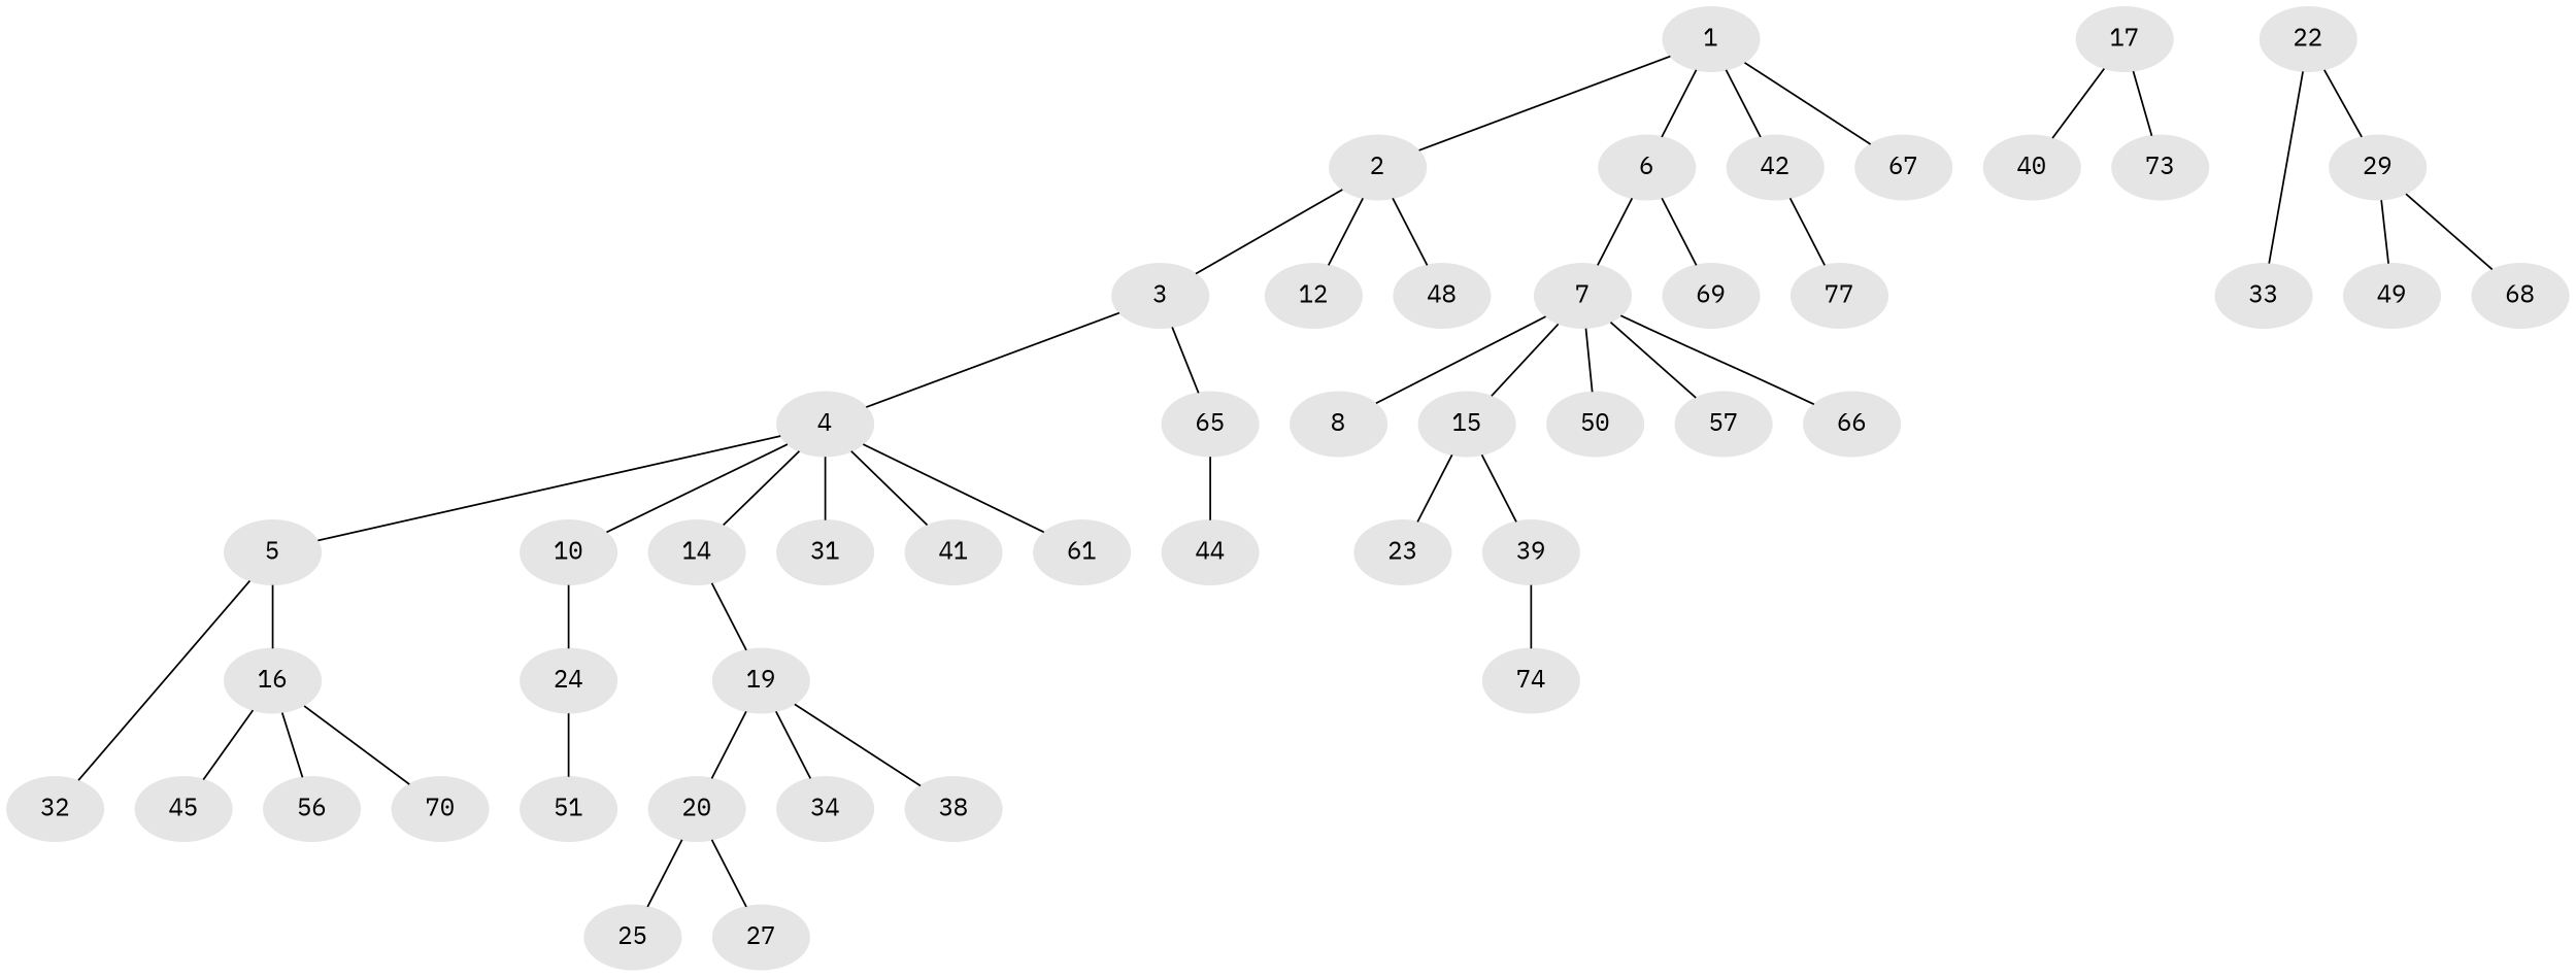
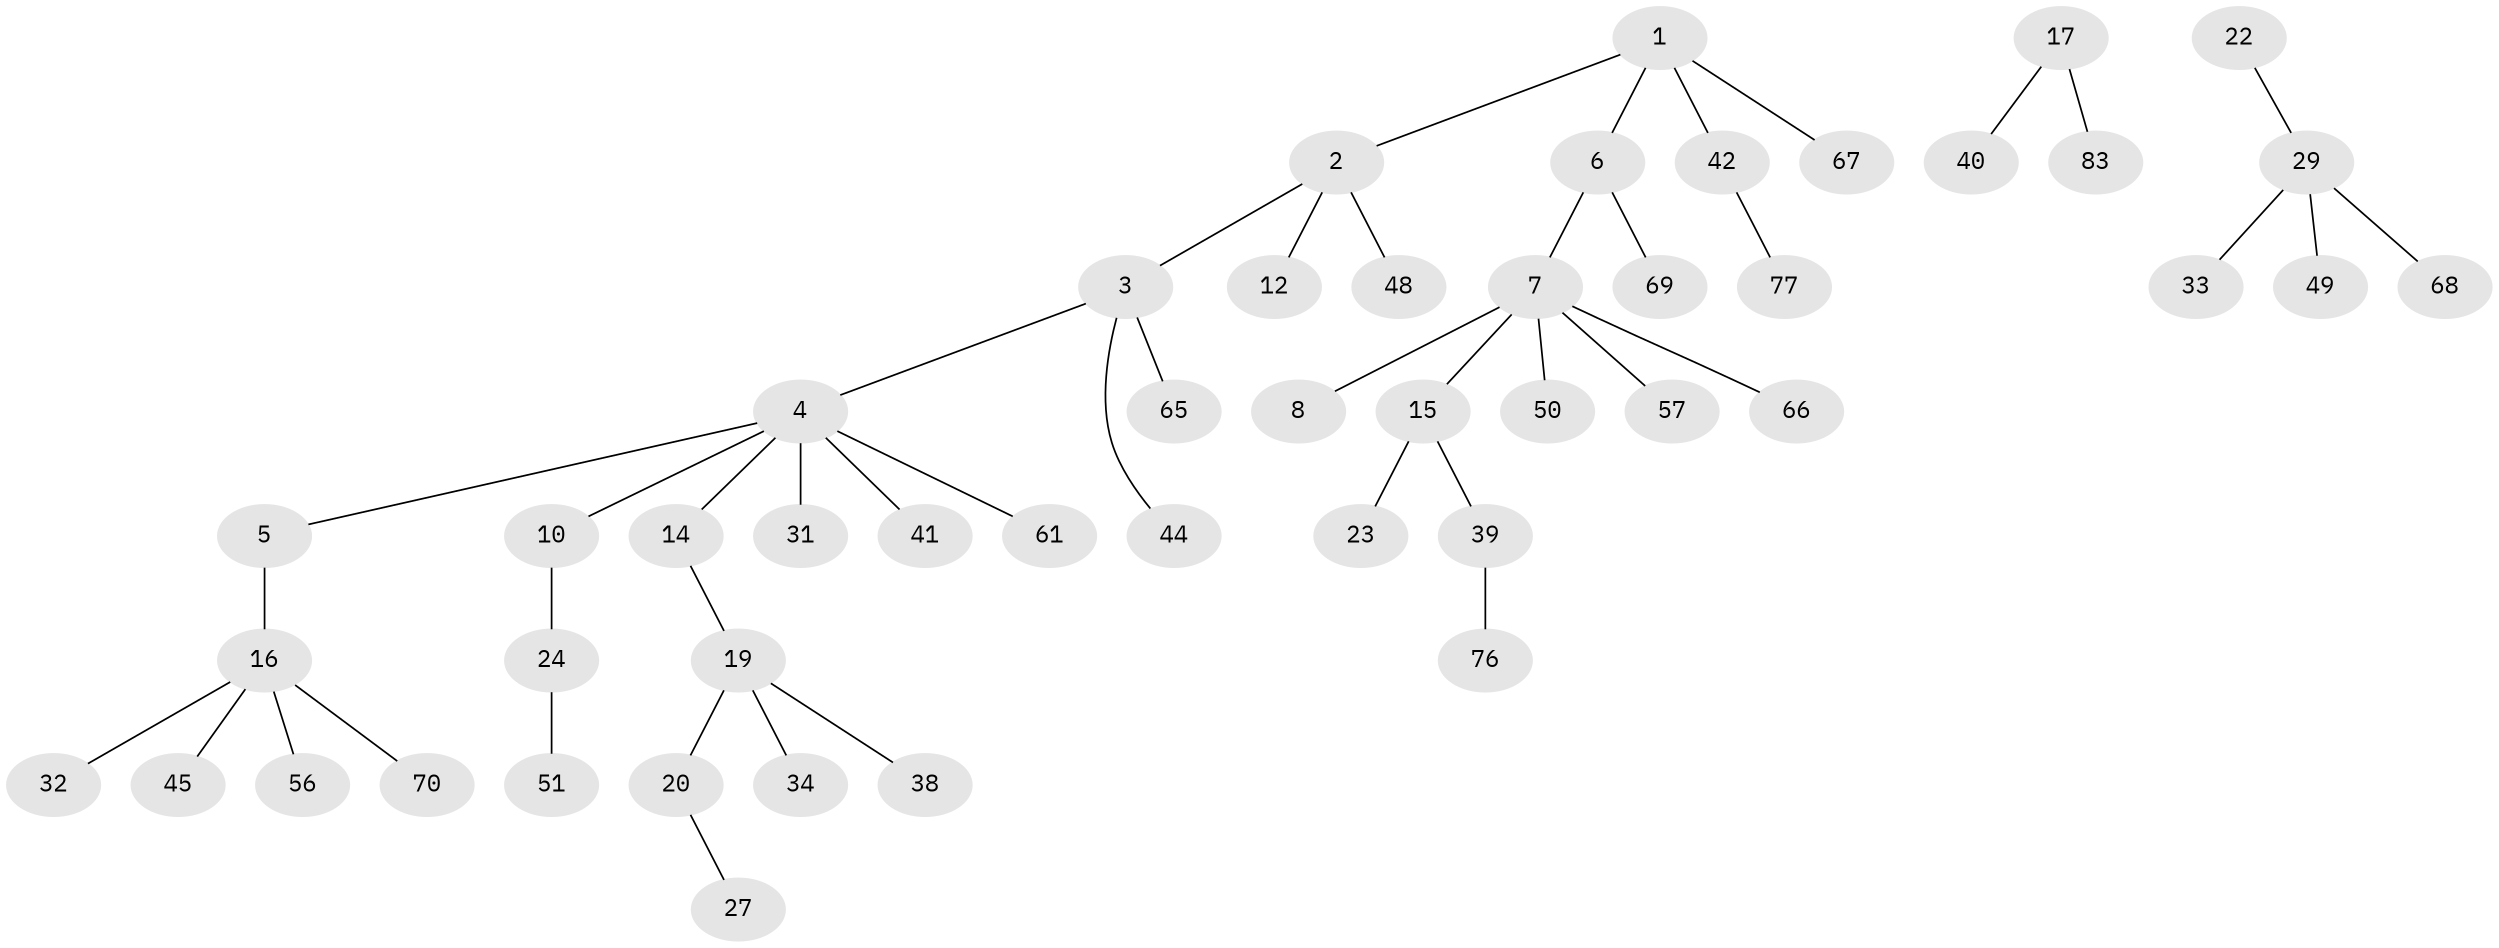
  graph {
    fontname="IBM Plex Mono"
    node [color=gray90 fontname="IBM Plex Mono" style=filled]
    edge [fontname="IBM Plex Mono"]
    2 [super="+30"]
    3 [super="+26"]
    12 [super="+74"]
    48
    1
    6 [super="+21"]
    42 [super="+62"]
    67 [super="+75"]
    7 [super="+11"]
    69
    77
    4 [super="+9"]
    44 [super="+46"]
    65
    5 [super="+36"]
    10 [super="+13"]
    14 [super="+37"]
    31 [super="+54"]
    41
    61
    16 [super="+28"]
    32
    24 [super="+52"]
    19 [super="+35"]
    17 [super="+72"]
    40
-   73
+   73 [label=83]
    45
    56
    70
    8
    15 [super="+18"]
    50
    57
    66
    23
    39 [super="+63"]
    51 [super="+58"]
    20 [super="+60"]
    34 [super="+43"]
    38
    22 [super="+71"]
    29 [super="+47"]
-   76 [label=74]
-   25 [super="+53"]
+   76
    27 [super="+55"]
    33 [super="+59"]
    49 [super="+64"]
    68
    2 -- 3
    2 -- 12
    2 -- 48
    3 -- 4
-   65 -- 44
+   3 -- 44
    3 -- 65
    1 -- 2
    1 -- 6
    1 -- 42
    1 -- 67
    6 -- 7
    6 -- 69
    42 -- 77
    7 -- 8
    7 -- 15
    7 -- 50
    7 -- 57
    7 -- 66
    4 -- 5
    4 -- 10
    4 -- 14
    4 -- 31
    4 -- 41
    4 -- 61
    5 -- 16
-   5 -- 32
+   16 -- 32
    10 -- 24
    14 -- 19
    16 -- 45
    16 -- 56
    16 -- 70
    24 -- 51
    19 -- 20
    19 -- 34
    19 -- 38
    17 -- 40
    17 -- 73
    15 -- 23
    15 -- 39
    39 -- 76
-   20 -- 25
    20 -- 27
    22 -- 29
-   22 -- 33
+   29 -- 33
    29 -- 49
    29 -- 68
  }
